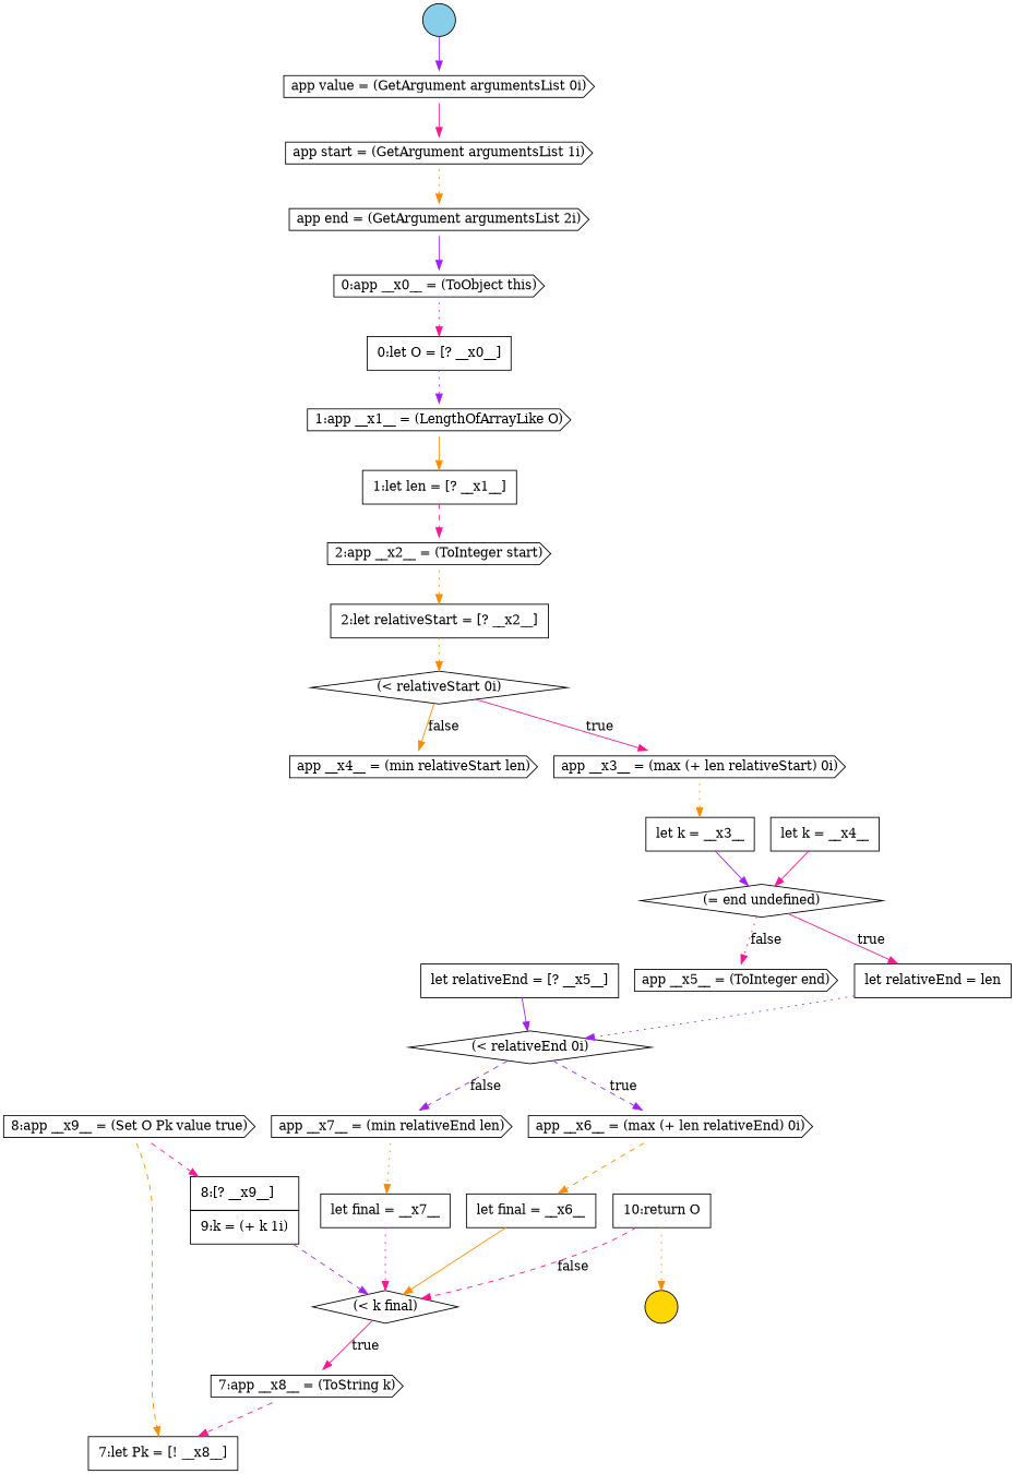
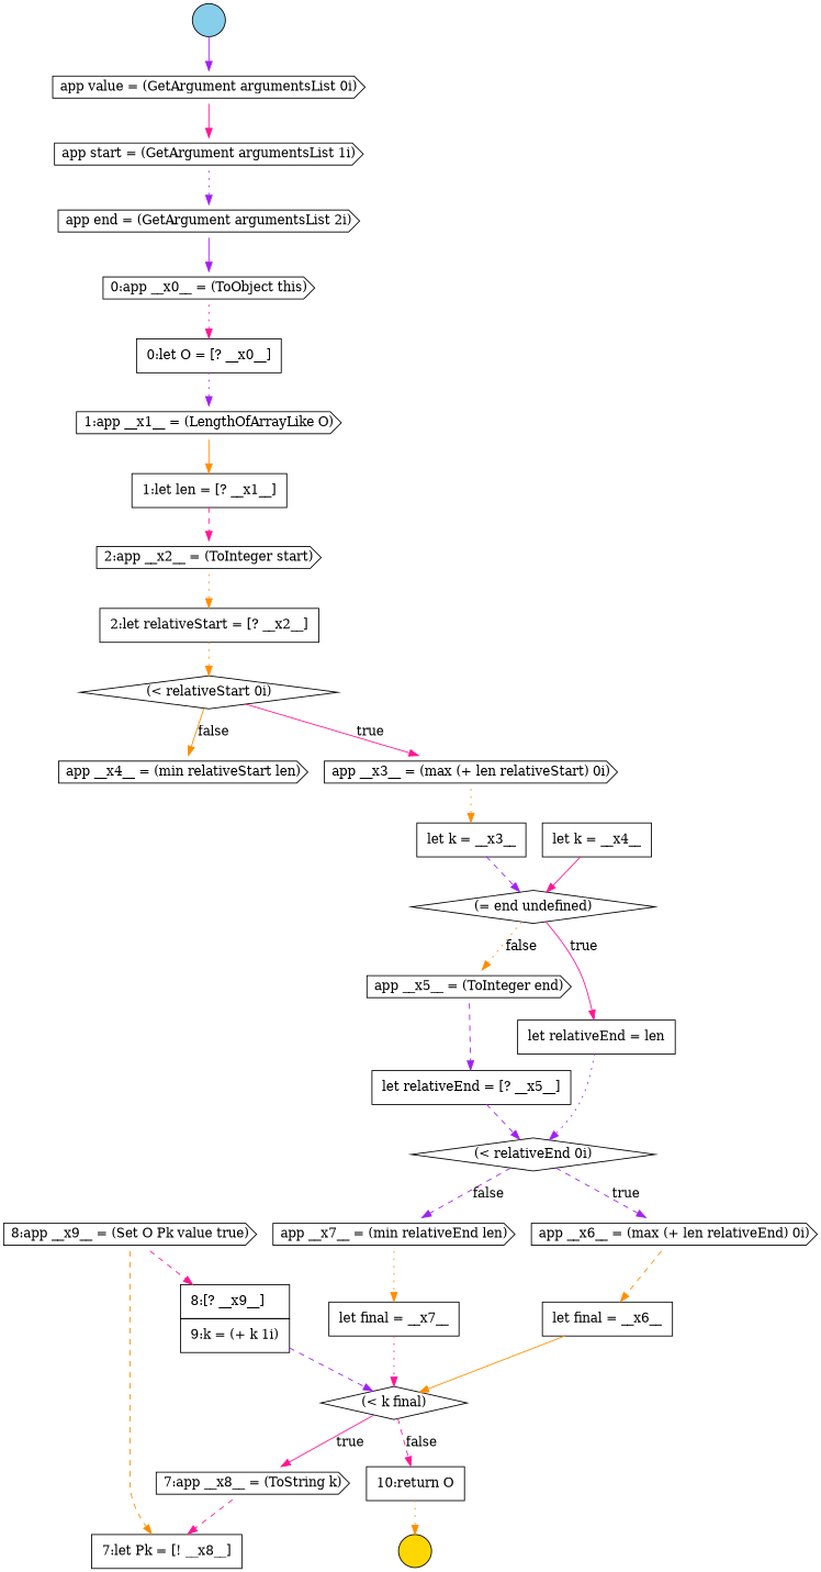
  digraph {
    node [color=black fillcolor=white shape=cds style=filled]
    edge [color=darkorange style=dotted]
    n1 [label=<<font color="black">app __x7__ = (min relativeEnd len)</font>>]
    n2 [label=<<font color="black">     <table border="0" cellborder="1" cellspacing="0" cellpadding="10">       <tr><td align="left">let final = __x7__</td></tr>     </table>   </font>> margin=0 shape=none]
    n3 [label=<<font color="black">(&lt; k final)</font>> shape=diamond]
    n4 [label=<<font color="black">0:app __x0__ = (ToObject this)</font>>]
    n5 [label=<<font color="black">     <table border="0" cellborder="1" cellspacing="0" cellpadding="10">       <tr><td align="left">0:let O = [? __x0__]</td></tr>     </table>   </font>> margin=0 shape=none]
    n6 [label=<<font color="black">1:app __x1__ = (LengthOfArrayLike O)</font>>]
    n7 [fillcolor=skyblue label=" " shape=circle]
    n8 [label=<<font color="black">app value = (GetArgument argumentsList 0i)</font>>]
    n9 [label=<<font color="black">app start = (GetArgument argumentsList 1i)</font>>]
    n10 [label=<<font color="black">     <table border="0" cellborder="1" cellspacing="0" cellpadding="10">       <tr><td align="left">7:let Pk = [! __x8__]</td></tr>     </table>   </font>> margin=0 shape=none]
    n11 [label=<<font color="black">8:app __x9__ = (Set O Pk value true)</font>>]
    n12 [label=<<font color="black">     <table border="0" cellborder="1" cellspacing="0" cellpadding="10">       <tr><td align="left">8:[? __x9__]</td></tr>       <tr><td align="left">9:k = (+ k 1i)</td></tr>     </table>   </font>> margin=0 shape=none]
    n13 [label=<<font color="black">2:app __x2__ = (ToInteger start)</font>>]
    n14 [label=<<font color="black">     <table border="0" cellborder="1" cellspacing="0" cellpadding="10">       <tr><td align="left">2:let relativeStart = [? __x2__]</td></tr>     </table>   </font>> margin=0 shape=none]
    n15 [label=<<font color="black">(&lt; relativeStart 0i)</font>> shape=diamond]
    n16 [label=<<font color="black">     <table border="0" cellborder="1" cellspacing="0" cellpadding="10">       <tr><td align="left">let final = __x6__</td></tr>     </table>   </font>> margin=0 shape=none]
    n17 [label=<<font color="black">7:app __x8__ = (ToString k)</font>>]
    n18 [label=<<font color="black">     <table border="0" cellborder="1" cellspacing="0" cellpadding="10">       <tr><td align="left">10:return O</td></tr>     </table>   </font>> margin=0 shape=none]
    n19 [label=<<font color="black">app __x5__ = (ToInteger end)</font>>]
    n20 [label=<<font color="black">     <table border="0" cellborder="1" cellspacing="0" cellpadding="10">       <tr><td align="left">let relativeEnd = [? __x5__]</td></tr>     </table>   </font>> margin=0 shape=none]
    n21 [label=<<font color="black">(&lt; relativeEnd 0i)</font>> shape=diamond]
    n22 [label=<<font color="black">app end = (GetArgument argumentsList 2i)</font>>]
    n23 [label=<<font color="black">     <table border="0" cellborder="1" cellspacing="0" cellpadding="10">       <tr><td align="left">1:let len = [? __x1__]</td></tr>     </table>   </font>> margin=0 shape=none]
    n24 [label=<<font color="black">app __x6__ = (max (+ len relativeEnd) 0i)</font>>]
    n25 [label=<<font color="black">app __x4__ = (min relativeStart len)</font>>]
    n26 [label=<<font color="black">app __x3__ = (max (+ len relativeStart) 0i)</font>>]
    n27 [label=<<font color="black">(= end undefined)</font>> shape=diamond]
    n28 [label=<<font color="black">     <table border="0" cellborder="1" cellspacing="0" cellpadding="10">       <tr><td align="left">let relativeEnd = len</td></tr>     </table>   </font>> margin=0 shape=none]
    n29 [label=<<font color="black">     <table border="0" cellborder="1" cellspacing="0" cellpadding="10">       <tr><td align="left">let k = __x3__</td></tr>     </table>   </font>> margin=0 shape=none]
    n30 [label=<<font color="black">     <table border="0" cellborder="1" cellspacing="0" cellpadding="10">       <tr><td align="left">let k = __x4__</td></tr>     </table>   </font>> margin=0 shape=none]
    n31 [fillcolor=gold label=" " shape=circle]
    n1 -> n2
    n2 -> n3 [color=deeppink]
    n3 -> n17 [color=deeppink label=<<font color="black">true</font>> style=solid]
-   n18 -> n3 [color=deeppink label=<<font color="black">false</font>> style=dashed]
+   n3 -> n18 [color=deeppink label=<<font color="black">false</font>> style=dashed]
    n4 -> n5 [color=deeppink]
    n5 -> n6 [color=purple]
    n6 -> n23 [style=solid]
    n7 -> n8 [color=purple style=solid]
    n8 -> n9 [color=deeppink style=solid]
-   n9 -> n22
+   n9 -> n22 [color=purple]
    n11 -> n10 [style=dashed]
    n11 -> n12 [color=deeppink style=dashed]
    n12 -> n3 [color=purple style=dashed]
    n13 -> n14
    n14 -> n15
    n15 -> n25 [label=<<font color="black">false</font>> style=solid]
    n15 -> n26 [color=deeppink label=<<font color="black">true</font>> style=solid]
    n16 -> n3 [style=solid]
    n17 -> n10 [color=deeppink style=dashed]
    n18 -> n31
-   n20 -> n21 [color=purple style=solid]
+   n19 -> n20 [color=purple style=dashed]
+   n20 -> n21 [color=purple style=dashed]
    n21 -> n1 [color=purple label=<<font color="black">false</font>> style=dashed]
    n21 -> n24 [color=purple label=<<font color="black">true</font>> style=dashed]
    n22 -> n4 [color=purple style=solid]
    n23 -> n13 [color=deeppink style=dashed]
    n24 -> n16 [style=dashed]
    n26 -> n29
-   n27 -> n19 [color=deeppink label=<<font color="black">false</font>>]
+   n27 -> n19 [label=<<font color="black">false</font>>]
    n27 -> n28 [color=deeppink label=<<font color="black">true</font>> style=solid]
    n28 -> n21 [color=purple]
-   n29 -> n27 [color=purple style=solid]
+   n29 -> n27 [color=purple style=dashed]
    n30 -> n27 [color=deeppink style=solid]
  }
